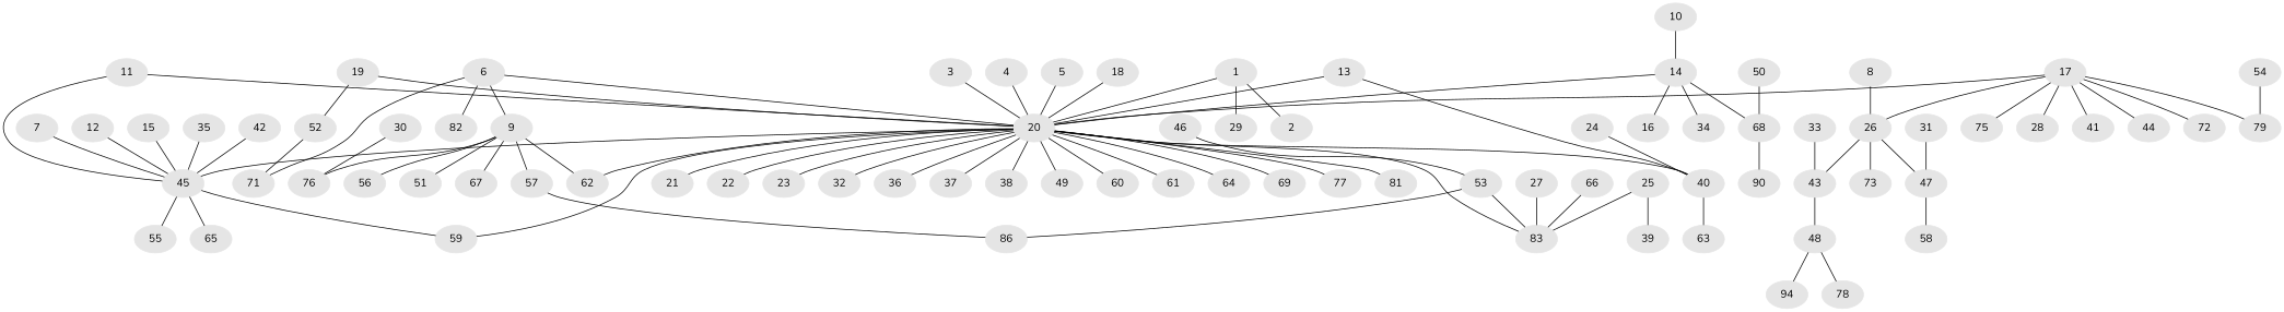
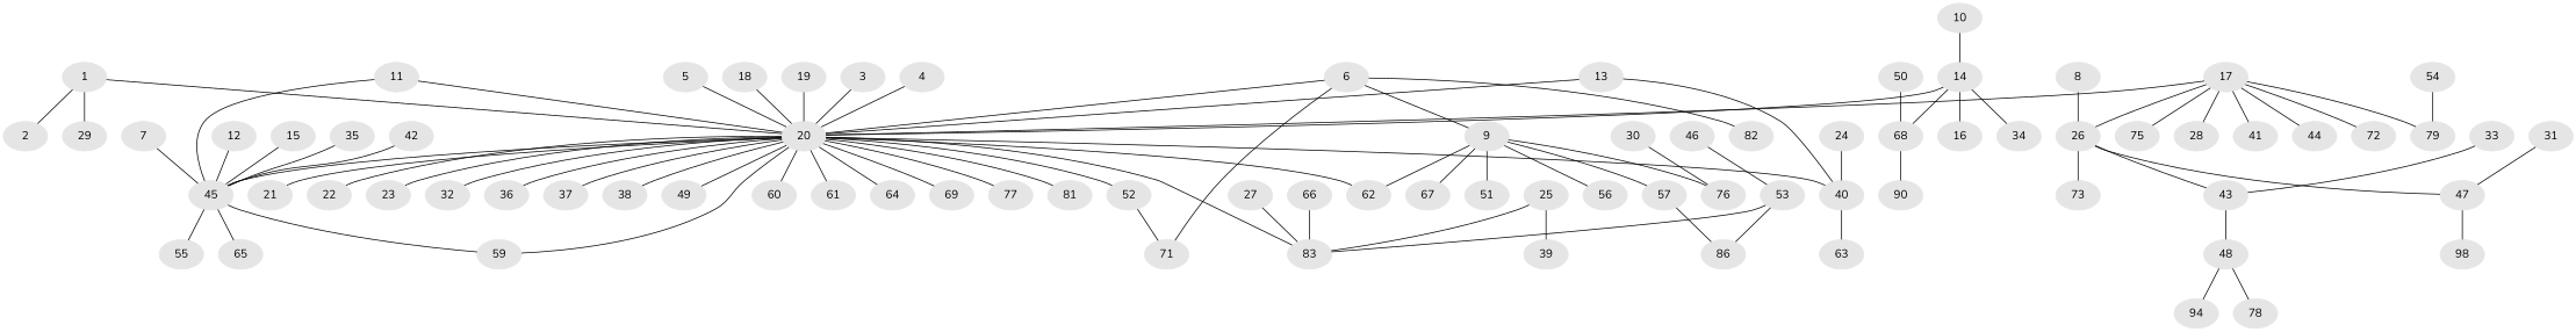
  graph {
    fontname=Nunito
    node [color=gray90 fontname=Nunito style=filled]
    edge [fontname=Nunito weight=1.0]
    1
    2
    20
    29
    45
    62
    40
    21
    22
    23
    32
    36
    37
    38
    49
    52
    59
    60
    61
    64
    69
    77
    81
    83
    3
    4
    5
    6
    9
    71
    82
    51
    56
    57
    67
    76
    7
    55
    65
    8
    26
    43
    47
    73
    n45 [label=86]
    10
    14
    16
    34
    68
    11
    12
    13
    63
    n55 [label=90]
    15
    17
    28
    41
    44
    72
    75
    79
    18
    19
    24
    25
    39
    48
-   58
+   58 [label=98]
    27
    30
    31
    33
    35
    42
    n77 [label=94]
    78
    46
    53
    50
    54
    66
    1 -- 2
    1 -- 20
    1 -- 29
    20 -- 45
    20 -- 62
    20 -- 40
    20 -- 21
    20 -- 22
    20 -- 23
    20 -- 32
    20 -- 36
    20 -- 37
    20 -- 38
    20 -- 49
-   19 -- 52
+   20 -- 52
    20 -- 59
    20 -- 60
    20 -- 61
    20 -- 64
    20 -- 69
    20 -- 77
    20 -- 81
    20 -- 83
    45 -- 59
    45 -- 55
    45 -- 65
    40 -- 63
    52 -- 71
    3 -- 20
    4 -- 20
    5 -- 20
    6 -- 20
    6 -- 9
    6 -- 71
    6 -- 82
    9 -- 62
    9 -- 51
    9 -- 56
    9 -- 57
    9 -- 67
    9 -- 76
    57 -- n45
    7 -- 45
    8 -- 26
    26 -- 43
    26 -- 47
    26 -- 73
    43 -- 48
    47 -- 58
    10 -- 14
    14 -- 20
    14 -- 16
    14 -- 34
    14 -- 68
    68 -- n55
    11 -- 20
    11 -- 45
    12 -- 45
    13 -- 20
    13 -- 40
    15 -- 45
    17 -- 20
    17 -- 26
    17 -- 28
    17 -- 41
    17 -- 44
    17 -- 72
    17 -- 75
    17 -- 79
    18 -- 20
    19 -- 20
    24 -- 40
    25 -- 83
    25 -- 39
    48 -- n77
    48 -- 78
    27 -- 83
    30 -- 76
    31 -- 47
    33 -- 43
    35 -- 45
    42 -- 45
    46 -- 53
    53 -- 83
    53 -- n45
    50 -- 68
    54 -- 79
    66 -- 83
  }
